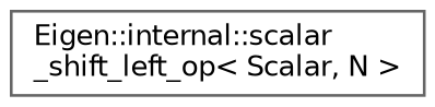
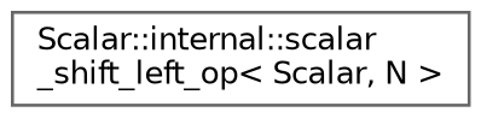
  digraph {
    rankdir=LR
-   n1 [color=grey40 fillcolor=white fontname=Helvetica fontsize=10 height=0.2 label="Eigen::internal::scalar\l_shift_left_op\< Scalar, N \>" shape=box style=filled width=0.4]
+   n1 [color=grey40 fillcolor=white fontname=Helvetica fontsize=10 height=0.2 label="Scalar::internal::scalar\l_shift_left_op\< Scalar, N \>" shape=box style=filled width=0.4]
  }
